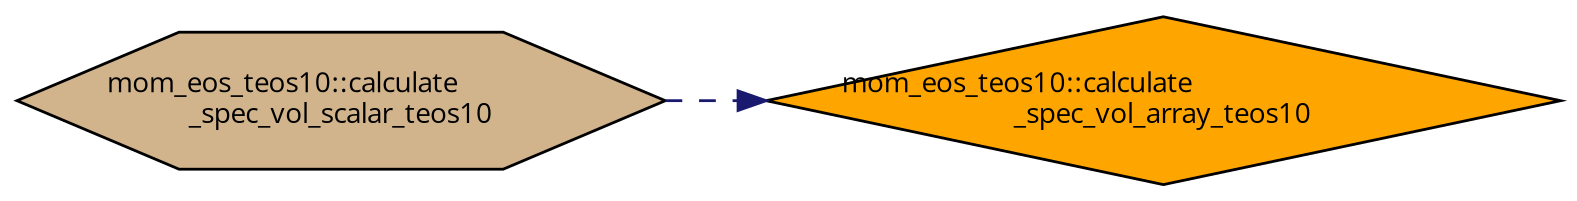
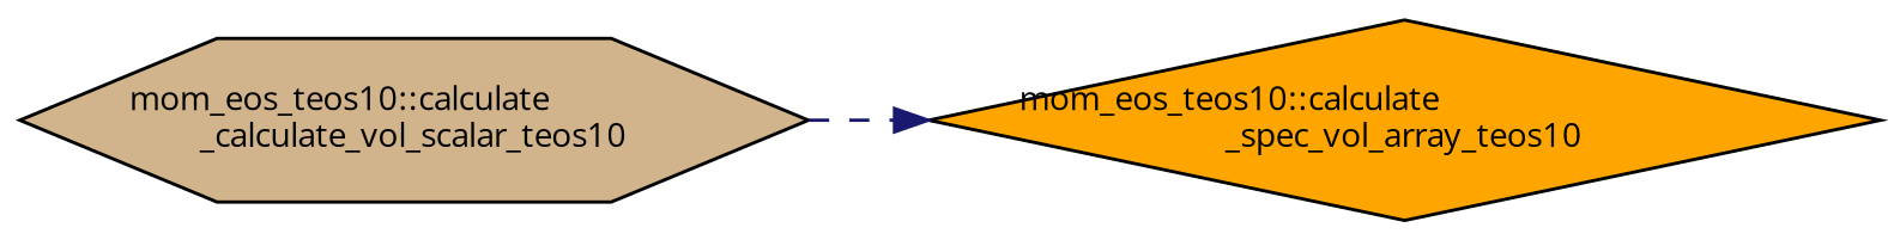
  digraph {
    rankdir=LR
    fontname="Open Sans"
    node [color=black fontname="Open Sans" fontsize=10 style=filled]
-   n1 [fillcolor=tan fontcolor=black height=0.2 label="mom_eos_teos10::calculate\l_spec_vol_scalar_teos10" shape=hexagon width=0.4]
+   n1 [fillcolor=tan fontcolor=black height=0.2 label="mom_eos_teos10::calculate\l_calculate_vol_scalar_teos10" shape=hexagon width=0.4]
    n2 [fillcolor=orange height=0.2 label="mom_eos_teos10::calculate\l_spec_vol_array_teos10" shape=diamond width=0.4]
    n1 -> n2 [color=midnightblue fontname="Open Sans" fontsize=10 labelfontname=Helvetica labelfontsize=10 style=dashed arrowhead=normal]
  }
